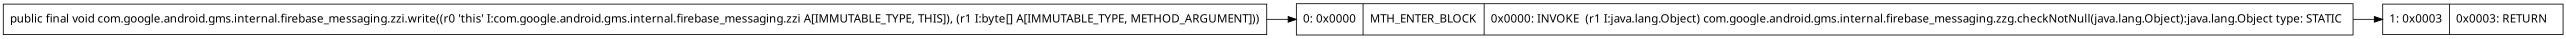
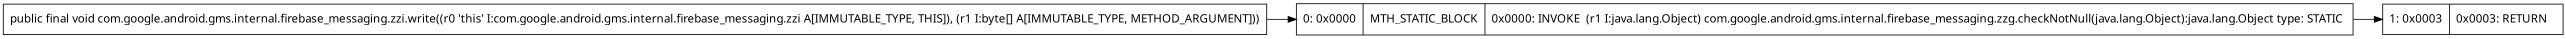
  digraph {
    rankdir=LR
    fontname="Noto Sans"
    node [shape=record fontname="Noto Sans"]
    edge [fontname="Noto Sans"]
-   n1 [label="{0\:\ 0x0000|MTH_ENTER_BLOCK\l|0x0000: INVOKE  (r1 I:java.lang.Object) com.google.android.gms.internal.firebase_messaging.zzg.checkNotNull(java.lang.Object):java.lang.Object type: STATIC \l}"]
+   n1 [label="{0\:\ 0x0000|MTH_STATIC_BLOCK\l|0x0000: INVOKE  (r1 I:java.lang.Object) com.google.android.gms.internal.firebase_messaging.zzg.checkNotNull(java.lang.Object):java.lang.Object type: STATIC \l}"]
    n2 [label="{1\:\ 0x0003|0x0003: RETURN   \l}"]
    n3 [label="{public final void com.google.android.gms.internal.firebase_messaging.zzi.write((r0 'this' I:com.google.android.gms.internal.firebase_messaging.zzi A[IMMUTABLE_TYPE, THIS]), (r1 I:byte[] A[IMMUTABLE_TYPE, METHOD_ARGUMENT])) }"]
    n1 -> n2
    n3 -> n1
  }
